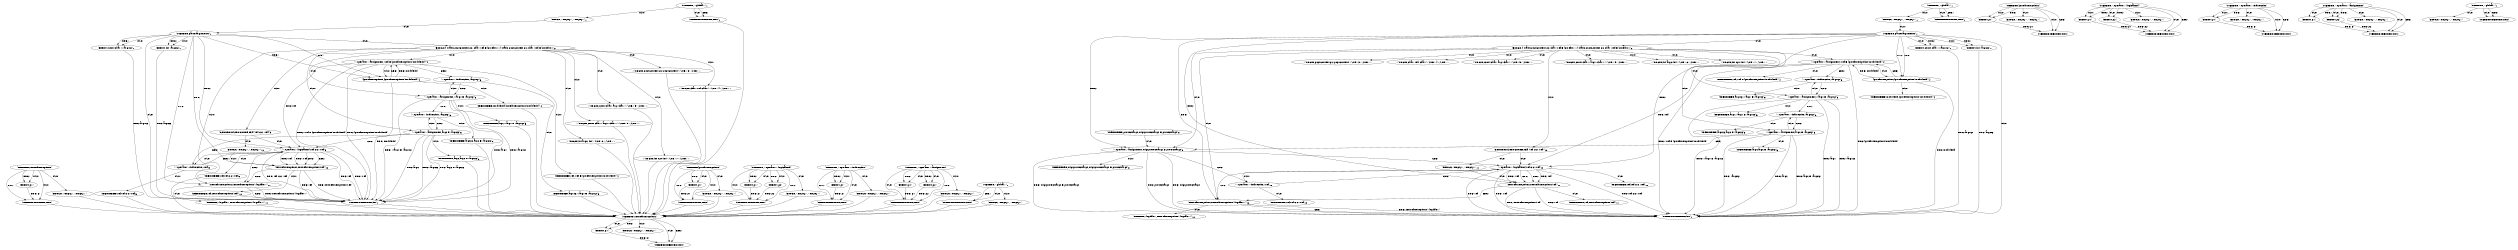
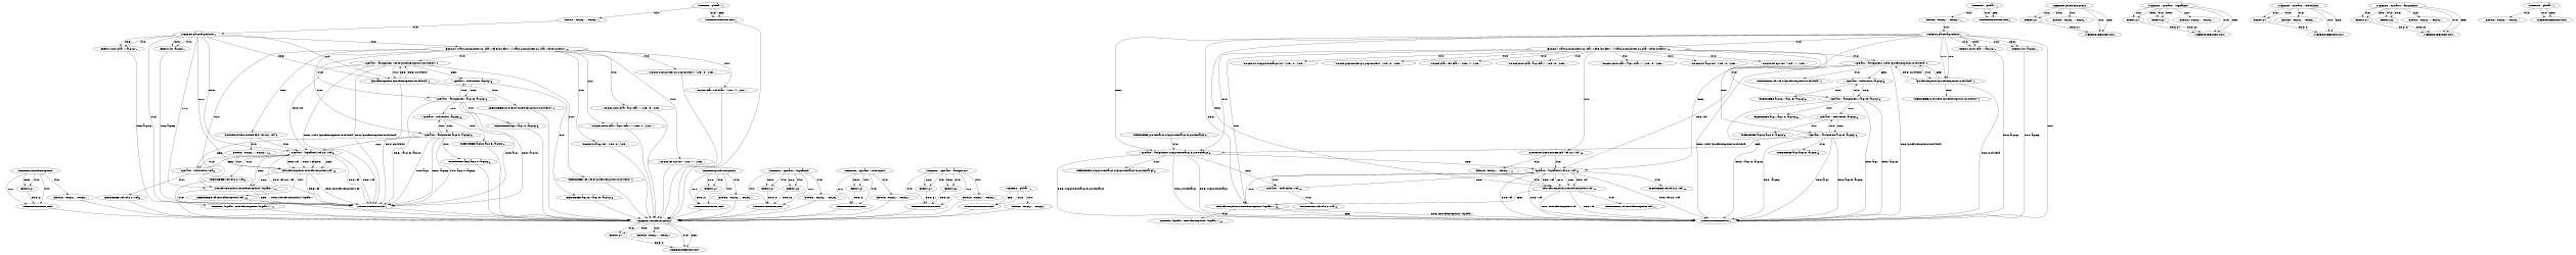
  digraph {
    n1 [label=<(METHOD,set_refuse_options)>]
    n2 [label=<(PARAM,p1)>]
    n3 [label=<(BLOCK,&lt;empty&gt;,&lt;empty&gt;)>]
    n4 [label=<(METHOD_RETURN,ANY)>]
    n5 [label=<(METHOD,set_refuse_options)>]
    n6 [label=<(PARAM,p1)>]
    n7 [label=<(BLOCK,&lt;empty&gt;,&lt;empty&gt;)>]
    n8 [label=<(METHOD_RETURN,ANY)>]
    n9 [label=<(METHOD,&lt;global&gt;)<SUB>1</SUB>>]
    n10 [label=<(BLOCK,&lt;empty&gt;,&lt;empty&gt;)<SUB>1</SUB>>]
    n11 [label=<(METHOD_RETURN,ANY)<SUB>1</SUB>>]
    n12 [label=<(METHOD,parse_arguments)<SUB>1</SUB>>]
    n13 [label=<(PARAM,int *argc_p)<SUB>1</SUB>>]
    n14 [label=<(PARAM,const char ***argv_p)<SUB>1</SUB>>]
    n15 [label=<(BLOCK,{ 	static poptContext pc; 	char *ref = lp_refus...,{ 	static poptContext pc; 	char *ref = lp_refus...)<SUB>2</SUB>>]
    n16 [label=<(lp_refuse_options,lp_refuse_options(module_id))<SUB>4</SUB>>]
    n17 [label=<(&lt;operator&gt;.logicalAnd,ref &amp;&amp; *ref)<SUB>9</SUB>>]
    n18 [label=<(set_refuse_options,set_refuse_options(ref))<SUB>10</SUB>>]
    n19 [label=<(set_refuse_options,set_refuse_options(&quot;log-file*&quot;))<SUB>11</SUB>>]
    n20 [label=<(METHOD_RETURN,int)<SUB>1</SUB>>]
    n21 [label="<(LOCAL,poptContext pc: poptContext)<SUB>3</SUB>>"]
    n22 [label="<(LOCAL,char* ref: char*)<SUB>4</SUB>>"]
    n23 [label=<(&lt;operator&gt;.assignment,*ref = lp_refuse_options(module_id))<SUB>4</SUB>>]
    n24 [label="<(LOCAL,const char* arg: char*)<SUB>5</SUB>>"]
    n25 [label="<(LOCAL,const char** argv: char**)<SUB>5</SUB>>"]
    n26 [label=<(&lt;operator&gt;.assignment,**argv = *argv_p)<SUB>5</SUB>>]
    n27 [label="<(LOCAL,int argc: int)<SUB>6</SUB>>"]
    n28 [label=<(&lt;operator&gt;.assignment,argc = *argc_p)<SUB>6</SUB>>]
    n29 [label="<(LOCAL,int opt: int)<SUB>7</SUB>>"]
    n30 [label=<(CONTROL_STRUCTURE,IF,if (ref &amp;&amp; *ref))<SUB>9</SUB>>]
    n31 [label=<(IDENTIFIER,module_id,lp_refuse_options(module_id))<SUB>4</SUB>>]
    n32 [label=<(&lt;operator&gt;.indirection,*ref)<SUB>9</SUB>>]
    n33 [label=<(IDENTIFIER,ref,ref &amp;&amp; *ref)<SUB>9</SUB>>]
    n34 [label=<(IDENTIFIER,ref,set_refuse_options(ref))<SUB>10</SUB>>]
    n35 [label=<(LITERAL,&quot;log-file*&quot;,set_refuse_options(&quot;log-file*&quot;))<SUB>11</SUB>>]
    n36 [label=<(IDENTIFIER,ref,*ref = lp_refuse_options(module_id))<SUB>4</SUB>>]
    n37 [label=<(&lt;operator&gt;.indirection,*argv_p)<SUB>5</SUB>>]
    n38 [label=<(IDENTIFIER,argv,**argv = *argv_p)<SUB>5</SUB>>]
    n39 [label=<(&lt;operator&gt;.indirection,*argc_p)<SUB>6</SUB>>]
    n40 [label=<(IDENTIFIER,argc,argc = *argc_p)<SUB>6</SUB>>]
    n41 [label=<(BLOCK,&lt;empty&gt;,&lt;empty&gt;)<SUB>10</SUB>>]
    n42 [label=<(IDENTIFIER,argv_p,**argv = *argv_p)<SUB>5</SUB>>]
    n43 [label=<(IDENTIFIER,argc_p,argc = *argc_p)<SUB>6</SUB>>]
    n44 [label=<(IDENTIFIER,ref,ref &amp;&amp; *ref)<SUB>9</SUB>>]
    n45 [label=<(METHOD,lp_refuse_options)>]
    n46 [label=<(PARAM,p1)>]
    n47 [label=<(BLOCK,&lt;empty&gt;,&lt;empty&gt;)>]
    n48 [label=<(METHOD_RETURN,ANY)>]
    n49 [label=<(METHOD,&lt;operator&gt;.logicalAnd)>]
    n50 [label=<(PARAM,p1)>]
    n51 [label=<(PARAM,p2)>]
    n52 [label=<(BLOCK,&lt;empty&gt;,&lt;empty&gt;)>]
    n53 [label=<(METHOD_RETURN,ANY)>]
    n54 [label=<(METHOD,&lt;operator&gt;.indirection)>]
    n55 [label=<(PARAM,p1)>]
    n56 [label=<(BLOCK,&lt;empty&gt;,&lt;empty&gt;)>]
    n57 [label=<(METHOD_RETURN,ANY)>]
    n58 [label=<(METHOD,&lt;operator&gt;.assignment)>]
    n59 [label=<(PARAM,p1)>]
    n60 [label=<(PARAM,p2)>]
    n61 [label=<(BLOCK,&lt;empty&gt;,&lt;empty&gt;)>]
    n62 [label=<(METHOD_RETURN,ANY)>]
    n63 [label=<(METHOD,&lt;global&gt;)<SUB>1</SUB>>]
    n64 [label=<(BLOCK,&lt;empty&gt;,&lt;empty&gt;)>]
    n65 [label=<(METHOD_RETURN,ANY)>]
    n66 [label=<(METHOD,&lt;global&gt;)<SUB>1</SUB>>]
    n67 [label=<(BLOCK,&lt;empty&gt;,&lt;empty&gt;)<SUB>1</SUB>>]
    n68 [label=<(METHOD_RETURN,ANY)<SUB>1</SUB>>]
    n69 [label=<(METHOD,parse_arguments)<SUB>1</SUB>>]
    n70 [label=<(PARAM,int *argc_p)<SUB>1</SUB>>]
    n71 [label=<(PARAM,const char ***argv_p)<SUB>1</SUB>>]
    n72 [label=<(BLOCK,{ 	static poptContext pc; 	char *ref = lp_refus...,{ 	static poptContext pc; 	char *ref = lp_refus...)<SUB>2</SUB>>]
    n73 [label=<(lp_refuse_options,lp_refuse_options(module_id))<SUB>4</SUB>>]
    n74 [label=<(&lt;operator&gt;.assignment,orig_protect_args = protect_args)<SUB>8</SUB>>]
    n75 [label=<(&lt;operator&gt;.logicalAnd,ref &amp;&amp; *ref)<SUB>10</SUB>>]
    n76 [label=<(set_refuse_options,set_refuse_options(ref))<SUB>11</SUB>>]
    n77 [label=<(set_refuse_options,set_refuse_options(&quot;log-file*&quot;))<SUB>12</SUB>>]
    n78 [label=<(METHOD_RETURN,int)<SUB>1</SUB>>]
    n79 [label="<(LOCAL,poptContext pc: poptContext)<SUB>3</SUB>>"]
    n80 [label="<(LOCAL,char* ref: char*)<SUB>4</SUB>>"]
    n81 [label=<(&lt;operator&gt;.assignment,*ref = lp_refuse_options(module_id))<SUB>4</SUB>>]
    n82 [label="<(LOCAL,const char* arg: char*)<SUB>5</SUB>>"]
    n83 [label="<(LOCAL,const char** argv: char**)<SUB>5</SUB>>"]
    n84 [label=<(&lt;operator&gt;.assignment,**argv = *argv_p)<SUB>5</SUB>>]
    n85 [label="<(LOCAL,int argc: int)<SUB>6</SUB>>"]
    n86 [label=<(&lt;operator&gt;.assignment,argc = *argc_p)<SUB>6</SUB>>]
    n87 [label="<(LOCAL,int opt: int)<SUB>7</SUB>>"]
+   n88 [label="<(LOCAL,int orig_protect_args: int)<SUB>8</SUB>>"]
    n89 [label=<(CONTROL_STRUCTURE,IF,if (ref &amp;&amp; *ref))<SUB>10</SUB>>]
    n90 [label=<(IDENTIFIER,module_id,lp_refuse_options(module_id))<SUB>4</SUB>>]
    n91 [label=<(IDENTIFIER,orig_protect_args,orig_protect_args = protect_args)<SUB>8</SUB>>]
    n92 [label=<(&lt;operator&gt;.indirection,*ref)<SUB>10</SUB>>]
    n93 [label=<(IDENTIFIER,ref,ref &amp;&amp; *ref)<SUB>10</SUB>>]
    n94 [label=<(IDENTIFIER,ref,set_refuse_options(ref))<SUB>11</SUB>>]
    n95 [label=<(LITERAL,&quot;log-file*&quot;,set_refuse_options(&quot;log-file*&quot;))<SUB>12</SUB>>]
    n96 [label=<(IDENTIFIER,ref,*ref = lp_refuse_options(module_id))<SUB>4</SUB>>]
    n97 [label=<(&lt;operator&gt;.indirection,*argv_p)<SUB>5</SUB>>]
    n98 [label=<(IDENTIFIER,argv,**argv = *argv_p)<SUB>5</SUB>>]
    n99 [label=<(&lt;operator&gt;.indirection,*argc_p)<SUB>6</SUB>>]
    n100 [label=<(IDENTIFIER,argc,argc = *argc_p)<SUB>6</SUB>>]
    n101 [label=<(BLOCK,&lt;empty&gt;,&lt;empty&gt;)<SUB>11</SUB>>]
    n102 [label=<(IDENTIFIER,argv_p,**argv = *argv_p)<SUB>5</SUB>>]
    n103 [label=<(IDENTIFIER,argc_p,argc = *argc_p)<SUB>6</SUB>>]
    n104 [label=<(IDENTIFIER,protect_args,orig_protect_args = protect_args)<SUB>8</SUB>>]
    n105 [label=<(IDENTIFIER,ref,ref &amp;&amp; *ref)<SUB>10</SUB>>]
    n106 [label=<(METHOD,lp_refuse_options)>]
    n107 [label=<(PARAM,p1)>]
    n108 [label=<(BLOCK,&lt;empty&gt;,&lt;empty&gt;)>]
    n109 [label=<(METHOD_RETURN,ANY)>]
    n110 [label=<(METHOD,&lt;operator&gt;.logicalAnd)>]
    n111 [label=<(PARAM,p1)>]
    n112 [label=<(PARAM,p2)>]
    n113 [label=<(BLOCK,&lt;empty&gt;,&lt;empty&gt;)>]
    n114 [label=<(METHOD_RETURN,ANY)>]
    n115 [label=<(METHOD,&lt;operator&gt;.indirection)>]
    n116 [label=<(PARAM,p1)>]
    n117 [label=<(BLOCK,&lt;empty&gt;,&lt;empty&gt;)>]
    n118 [label=<(METHOD_RETURN,ANY)>]
    n119 [label=<(METHOD,&lt;operator&gt;.assignment)>]
    n120 [label=<(PARAM,p1)>]
    n121 [label=<(PARAM,p2)>]
    n122 [label=<(BLOCK,&lt;empty&gt;,&lt;empty&gt;)>]
    n123 [label=<(METHOD_RETURN,ANY)>]
    n124 [label=<(METHOD,&lt;global&gt;)<SUB>1</SUB>>]
    n125 [label=<(BLOCK,&lt;empty&gt;,&lt;empty&gt;)>]
    n126 [label=<(METHOD_RETURN,ANY)>]
    n1 -> n2 [label="AST: "]
    n1 -> n2 [label="DDG: "]
    n1 -> n3 [label="AST: "]
    n1 -> n4 [label="AST: "]
    n1 -> n4 [label="CFG: "]
    n2 -> n4 [label="DDG: p1"]
    n3 -> n5
    n4 -> n5
    n5 -> n6 [label="AST: "]
    n5 -> n6 [label="DDG: "]
    n5 -> n7 [label="AST: "]
    n5 -> n8 [label="AST: "]
    n5 -> n8 [label="CFG: "]
    n6 -> n8 [label="DDG: p1"]
    n9 -> n10 [label="AST: "]
    n9 -> n11 [label="AST: "]
    n9 -> n11 [label="CFG: "]
    n10 -> n12 [label="AST: "]
    n11 -> n5
    n12 -> n13 [label="AST: "]
    n12 -> n13 [label="DDG: "]
    n12 -> n14 [label="AST: "]
    n12 -> n14 [label="DDG: "]
    n12 -> n15 [label="AST: "]
    n12 -> n16 [label="CFG: "]
    n12 -> n16 [label="DDG: "]
    n12 -> n17 [label="DDG: "]
    n12 -> n18 [label="DDG: "]
    n12 -> n19 [label="DDG: "]
    n12 -> n20 [label="AST: "]
    n13 -> n20 [label="DDG: argc_p"]
    n14 -> n20 [label="DDG: argv_p"]
    n15 -> n19 [label="AST: "]
    n15 -> n21 [label="AST: "]
    n15 -> n22 [label="AST: "]
    n15 -> n23 [label="AST: "]
    n15 -> n24 [label="AST: "]
    n15 -> n25 [label="AST: "]
    n15 -> n26 [label="AST: "]
    n15 -> n27 [label="AST: "]
    n15 -> n28 [label="AST: "]
    n15 -> n29 [label="AST: "]
    n15 -> n30 [label="AST: "]
    n16 -> n20 [label="DDG: module_id"]
    n16 -> n23 [label="CFG: "]
    n16 -> n23 [label="DDG: module_id"]
    n16 -> n31 [label="AST: "]
    n17 -> n18 [label="CFG: "]
    n17 -> n18 [label="DDG: ref"]
    n17 -> n18 [label="DDG: *ref"]
    n17 -> n18 [label="CDG: "]
    n17 -> n19 [label="CFG: "]
    n17 -> n20 [label="DDG: ref"]
    n17 -> n20 [label="DDG: *ref"]
    n17 -> n20 [label="DDG: ref &amp;&amp; *ref"]
    n17 -> n32 [label="AST: "]
    n17 -> n33 [label="AST: "]
    n18 -> n19 [label="CFG: "]
    n18 -> n20 [label="DDG: ref"]
    n18 -> n20 [label="DDG: set_refuse_options(ref)"]
    n18 -> n34 [label="AST: "]
    n19 -> n20 [label="CFG: "]
    n19 -> n20 [label="DDG: set_refuse_options(&quot;log-file*&quot;)"]
    n19 -> n35 [label="AST: "]
    n20 -> n5
    n21 -> n5
    n22 -> n5
    n23 -> n16 [label="AST: "]
    n23 -> n17 [label="DDG: ref"]
    n23 -> n20 [label="DDG: lp_refuse_options(module_id)"]
    n23 -> n20 [label="DDG: *ref = lp_refuse_options(module_id)"]
    n23 -> n36 [label="AST: "]
    n23 -> n37 [label="CFG: "]
    n24 -> n5
    n25 -> n5
    n26 -> n20 [label="DDG: argv"]
    n26 -> n20 [label="DDG: *argv_p"]
    n26 -> n20 [label="DDG: **argv = *argv_p"]
    n26 -> n37 [label="AST: "]
    n26 -> n38 [label="AST: "]
    n26 -> n39 [label="CFG: "]
    n27 -> n5
    n28 -> n17 [label="CFG: "]
    n28 -> n20 [label="DDG: argc"]
    n28 -> n20 [label="DDG: *argc_p"]
    n28 -> n20 [label="DDG: argc = *argc_p"]
    n28 -> n32 [label="CFG: "]
    n28 -> n39 [label="AST: "]
    n28 -> n40 [label="AST: "]
    n29 -> n5
    n30 -> n17 [label="AST: "]
    n30 -> n41 [label="AST: "]
    n31 -> n5
    n32 -> n17 [label="CFG: "]
    n32 -> n44 [label="AST: "]
    n33 -> n5
    n34 -> n5
    n35 -> n5
    n36 -> n5
    n37 -> n26 [label="CFG: "]
    n37 -> n42 [label="AST: "]
    n38 -> n5
    n39 -> n28 [label="CFG: "]
    n39 -> n43 [label="AST: "]
    n40 -> n5
    n41 -> n18 [label="AST: "]
    n42 -> n5
    n43 -> n5
    n44 -> n5
    n45 -> n46 [label="AST: "]
    n45 -> n46 [label="DDG: "]
    n45 -> n47 [label="AST: "]
    n45 -> n48 [label="AST: "]
    n45 -> n48 [label="CFG: "]
    n46 -> n48 [label="DDG: p1"]
    n47 -> n5
    n48 -> n5
    n49 -> n50 [label="AST: "]
    n49 -> n50 [label="DDG: "]
    n49 -> n51 [label="AST: "]
    n49 -> n51 [label="DDG: "]
    n49 -> n52 [label="AST: "]
    n49 -> n53 [label="AST: "]
    n49 -> n53 [label="CFG: "]
    n50 -> n53 [label="DDG: p1"]
    n51 -> n53 [label="DDG: p2"]
    n52 -> n5
    n53 -> n5
    n54 -> n55 [label="AST: "]
    n54 -> n55 [label="DDG: "]
    n54 -> n56 [label="AST: "]
    n54 -> n57 [label="AST: "]
    n54 -> n57 [label="CFG: "]
    n55 -> n57 [label="DDG: p1"]
    n56 -> n5
    n57 -> n5
    n58 -> n59 [label="AST: "]
    n58 -> n59 [label="DDG: "]
    n58 -> n60 [label="AST: "]
    n58 -> n60 [label="DDG: "]
    n58 -> n61 [label="AST: "]
    n58 -> n62 [label="AST: "]
    n58 -> n62 [label="CFG: "]
    n59 -> n62 [label="DDG: p1"]
    n60 -> n62 [label="DDG: p2"]
    n61 -> n5
    n62 -> n5
    n63 -> n64 [label="AST: "]
    n63 -> n65 [label="AST: "]
    n63 -> n65 [label="CFG: "]
    n64 -> n5
    n65 -> n5
    n66 -> n67 [label="AST: "]
    n66 -> n68 [label="AST: "]
    n66 -> n68 [label="CFG: "]
    n67 -> n69 [label="AST: "]
    n69 -> n70 [label="AST: "]
    n69 -> n70 [label="DDG: "]
    n69 -> n71 [label="AST: "]
    n69 -> n71 [label="DDG: "]
    n69 -> n72 [label="AST: "]
    n69 -> n73 [label="CFG: "]
    n69 -> n73 [label="DDG: "]
    n69 -> n74 [label="DDG: "]
    n69 -> n75 [label="DDG: "]
    n69 -> n76 [label="DDG: "]
    n69 -> n77 [label="DDG: "]
    n69 -> n78 [label="AST: "]
    n70 -> n78 [label="DDG: argc_p"]
    n71 -> n78 [label="DDG: argv_p"]
    n72 -> n74 [label="AST: "]
    n72 -> n77 [label="AST: "]
    n72 -> n79 [label="AST: "]
    n72 -> n80 [label="AST: "]
    n72 -> n81 [label="AST: "]
    n72 -> n82 [label="AST: "]
    n72 -> n83 [label="AST: "]
    n72 -> n84 [label="AST: "]
    n72 -> n85 [label="AST: "]
    n72 -> n86 [label="AST: "]
    n72 -> n87 [label="AST: "]
+   n72 -> n88 [label="AST: "]
    n72 -> n89 [label="AST: "]
    n73 -> n78 [label="DDG: module_id"]
    n73 -> n81 [label="CFG: "]
    n73 -> n81 [label="DDG: module_id"]
    n73 -> n90 [label="AST: "]
    n74 -> n75 [label="CFG: "]
    n74 -> n78 [label="DDG: orig_protect_args"]
    n74 -> n78 [label="DDG: orig_protect_args = protect_args"]
    n74 -> n78 [label="DDG: protect_args"]
    n74 -> n91 [label="AST: "]
    n74 -> n92 [label="CFG: "]
    n75 -> n76 [label="CFG: "]
    n75 -> n76 [label="DDG: ref"]
    n75 -> n76 [label="DDG: *ref"]
    n75 -> n76 [label="CDG: "]
    n75 -> n77 [label="CFG: "]
    n75 -> n78 [label="DDG: ref"]
    n75 -> n78 [label="DDG: *ref"]
    n75 -> n78 [label="DDG: ref &amp;&amp; *ref"]
    n75 -> n92 [label="AST: "]
    n75 -> n93 [label="AST: "]
    n76 -> n77 [label="CFG: "]
    n76 -> n78 [label="DDG: ref"]
    n76 -> n78 [label="DDG: set_refuse_options(ref)"]
    n76 -> n94 [label="AST: "]
    n77 -> n78 [label="CFG: "]
    n77 -> n78 [label="DDG: set_refuse_options(&quot;log-file*&quot;)"]
    n77 -> n95 [label="AST: "]
    n81 -> n73 [label="AST: "]
    n81 -> n75 [label="DDG: ref"]
    n81 -> n78 [label="DDG: lp_refuse_options(module_id)"]
    n81 -> n78 [label="DDG: *ref = lp_refuse_options(module_id)"]
    n81 -> n96 [label="AST: "]
    n81 -> n97 [label="CFG: "]
    n84 -> n78 [label="DDG: argv"]
    n84 -> n78 [label="DDG: *argv_p"]
    n84 -> n78 [label="DDG: **argv = *argv_p"]
    n84 -> n97 [label="AST: "]
    n84 -> n98 [label="AST: "]
    n84 -> n99 [label="CFG: "]
    n86 -> n74 [label="CFG: "]
    n86 -> n78 [label="DDG: argc"]
    n86 -> n78 [label="DDG: *argc_p"]
    n86 -> n78 [label="DDG: argc = *argc_p"]
    n86 -> n99 [label="AST: "]
    n86 -> n100 [label="AST: "]
    n89 -> n75 [label="AST: "]
    n89 -> n101 [label="AST: "]
    n92 -> n75 [label="CFG: "]
    n92 -> n105 [label="AST: "]
    n97 -> n84 [label="CFG: "]
    n97 -> n102 [label="AST: "]
    n99 -> n86 [label="CFG: "]
    n99 -> n103 [label="AST: "]
    n101 -> n76 [label="AST: "]
    n104 -> n74 [label="AST: "]
    n106 -> n107 [label="AST: "]
    n106 -> n107 [label="DDG: "]
    n106 -> n108 [label="AST: "]
    n106 -> n109 [label="AST: "]
    n106 -> n109 [label="CFG: "]
    n107 -> n109 [label="DDG: p1"]
    n110 -> n111 [label="AST: "]
    n110 -> n111 [label="DDG: "]
    n110 -> n112 [label="AST: "]
    n110 -> n112 [label="DDG: "]
    n110 -> n113 [label="AST: "]
    n110 -> n114 [label="AST: "]
    n110 -> n114 [label="CFG: "]
    n111 -> n114 [label="DDG: p1"]
    n112 -> n114 [label="DDG: p2"]
    n115 -> n116 [label="AST: "]
    n115 -> n116 [label="DDG: "]
    n115 -> n117 [label="AST: "]
    n115 -> n118 [label="AST: "]
    n115 -> n118 [label="CFG: "]
    n116 -> n118 [label="DDG: p1"]
    n119 -> n120 [label="AST: "]
    n119 -> n120 [label="DDG: "]
    n119 -> n121 [label="AST: "]
    n119 -> n121 [label="DDG: "]
    n119 -> n122 [label="AST: "]
    n119 -> n123 [label="AST: "]
    n119 -> n123 [label="CFG: "]
    n120 -> n123 [label="DDG: p1"]
    n121 -> n123 [label="DDG: p2"]
    n124 -> n125 [label="AST: "]
    n124 -> n126 [label="AST: "]
    n124 -> n126 [label="CFG: "]
  }
